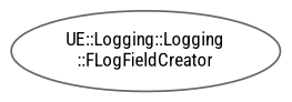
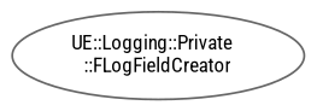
  digraph {
    rankdir=LR
    fontname="Roboto Condensed"
-   n1 [color=grey40 fillcolor=white fontname="Roboto Condensed" fontsize=10 height=0.2 label="UE::Logging::Logging\l::FLogFieldCreator" shape=ellipse style=filled width=0.4]
+   n1 [color=grey40 fillcolor=white fontname="Roboto Condensed" fontsize=10 height=0.2 label="UE::Logging::Private\l::FLogFieldCreator" shape=ellipse style=filled width=0.4]
  }
